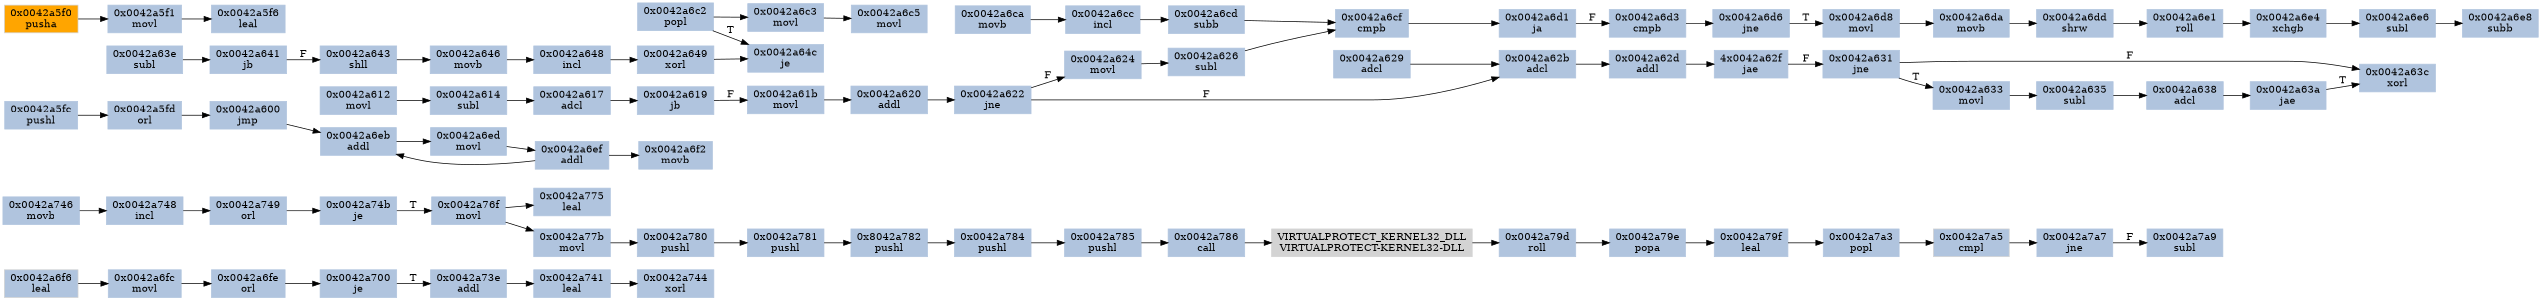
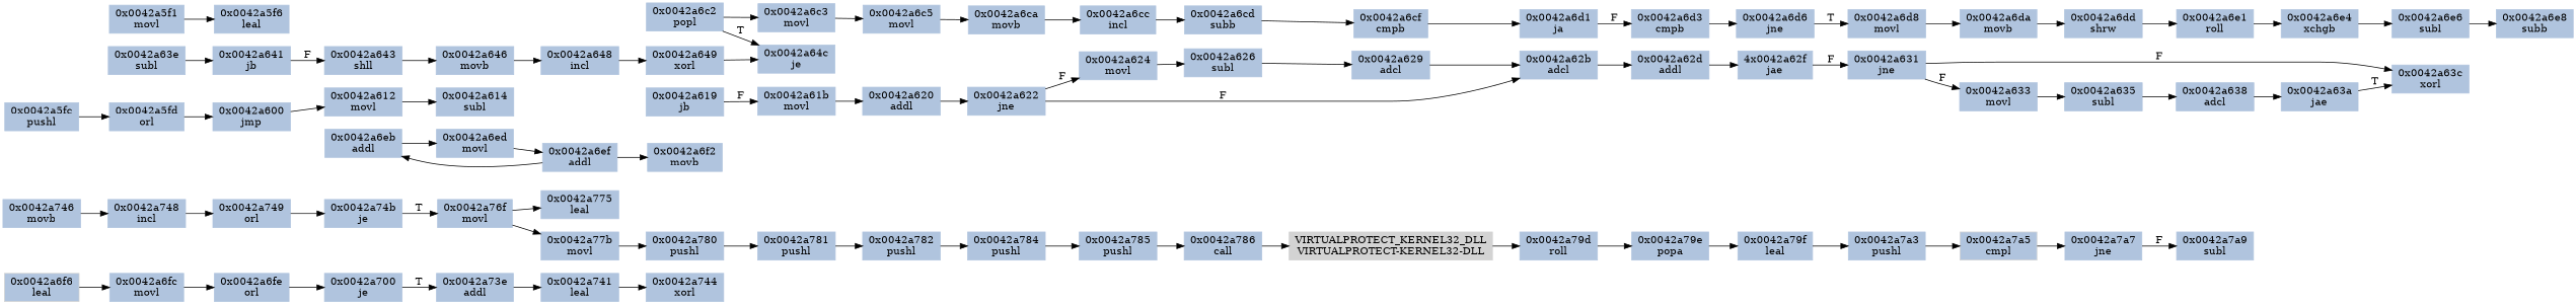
  strict digraph {
    rankdir=LR
    node [color=lightsteelblue fillcolor=lightsteelblue shape=rectangle style=filled]
    edge [color="#000000"]
    n1 [label="0x0042a744\nxorl"]
    n2 [label="0x0042a746\nmovb"]
    n3 [label="0x0042a748\nincl"]
    n4 [label="0x0042a749\norl"]
    n5 [label="0x0042a6d6\njne"]
    n6 [label="0x0042a6d8\nmovl"]
    n7 [label="0x0042a6da\nmovb"]
    n8 [label="0x0042a6dd\nshrw"]
    n9 [label="0x0042a633\nmovl"]
    n10 [label="0x0042a635\nsubl"]
    n11 [label="0x0042a638\nadcl"]
    n12 [label="0x0042a63a\njae"]
    n13 [label="0x0042a6ed\nmovl"]
    n14 [label="0x0042a6ef\naddl"]
    n15 [label="0x0042a6f2\nmovb"]
    n16 [label="0x0042a6eb\naddl"]
    n17 [label="0x0042a6cd\nsubb"]
    n18 [label="0x0042a6cf\ncmpb"]
    n19 [label="0x0042a6d1\nja"]
    n20 [label="0x0042a6d3\ncmpb"]
    n21 [label="0x0042a5f1\nmovl"]
    n22 [label="0x0042a5f6\nleal"]
    n23 [label="0x0042a5fc\npushl"]
    n24 [label="0x0042a5fd\norl"]
    n25 [label="0x0042a74b\nje"]
    n26 [label="0x0042a76f\nmovl"]
    n27 [label="0x0042a775\nleal"]
    n28 [label="0x0042a77b\nmovl"]
    n29 [label="0x0042a649\nxorl"]
    n30 [label="0x0042a64c\nje"]
    n31 [label="0x0042a6c2\npopl"]
    n32 [label="0x0042a6c3\nmovl"]
    n33 [label="0x0042a73e\naddl"]
    n34 [label="0x0042a741\nleal"]
    n35 [label="0x0042a612\nmovl"]
    n36 [label="0x0042a614\nsubl"]
-   n37 [label="0x0042a617\nadcl"]
    n38 [label="0x0042a619\njb"]
    n39 [label="0x0042a646\nmovb"]
    n40 [label="0x0042a648\nincl"]
    n41 [color=lightgrey label="0x0042a6f6\nleal"]
    n42 [label="0x0042a6fc\nmovl"]
    n43 [label="0x0042a6fe\norl"]
    n44 [label="0x0042a700\nje"]
    n45 [label="0x0042a600\njmp"]
    n46 [label="0x0042a61b\nmovl"]
    n47 [label="0x0042a620\naddl"]
    n48 [label="0x0042a622\njne"]
    n49 [label="0x0042a6ca\nmovb"]
    n50 [label="0x0042a6cc\nincl"]
    n51 [label="0x0042a79e\npopa"]
    n52 [label="0x0042a79f\nleal"]
-   n53 [label="0x0042a7a3\npopl"]
+   n53 [label="0x0042a7a3\npushl"]
    n54 [color=lightgrey label="0x0042a7a5\ncmpl"]
    n55 [label="0x0042a62b\nadcl"]
    n56 [label="0x0042a624\nmovl"]
    n57 [label="0x0042a62d\naddl"]
    n58 [label="0x0042a626\nsubl"]
    n59 [label="0x0042a7a7\njne"]
    n60 [label="4x0042a62f\njae"]
    n61 [label="0x0042a631\njne"]
    n62 [label="0x0042a780\npushl"]
    n63 [label="0x0042a7a9\nsubl"]
    n64 [label="0x0042a63c\nxorl"]
    n65 [label="0x0042a6e4\nxchgb"]
    n66 [label="0x0042a6e6\nsubl"]
    n67 [label="0x0042a6e8\nsubb"]
    n68 [label="0x0042a781\npushl"]
    n69 [label="0x0042a6c5\nmovl"]
    n70 [label="0x0042a629\nadcl"]
-   n71 [label="0x8042a782\npushl"]
+   n71 [label="0x0042a782\npushl"]
    n72 [label="0x0042a784\npushl"]
    n73 [label="0x0042a785\npushl"]
    n74 [label="0x0042a63e\nsubl"]
    n75 [label="0x0042a641\njb"]
    n76 [label="0x0042a79d\nroll"]
    n77 [label="0x0042a786\ncall"]
    n78 [color=lightgrey fillcolor=lightgrey label="VIRTUALPROTECT_KERNEL32_DLL\nVIRTUALPROTECT-KERNEL32-DLL"]
    n79 [label="0x0042a643\nshll"]
    n80 [label="0x0042a6e1\nroll"]
-   n81 [color=lightgrey fillcolor=orange label="0x0042a5f0\npusha"]
    n2 -> n3
    n3 -> n4
    n4 -> n25
    n5 -> n6 [label=T]
    n6 -> n7
    n7 -> n8
    n8 -> n80
    n9 -> n10
    n10 -> n11
    n11 -> n12
    n12 -> n64 [label=T]
    n13 -> n14
    n14 -> n15
    n14 -> n16
    n16 -> n13
    n17 -> n18
    n18 -> n19
    n19 -> n20 [label=F]
    n20 -> n5
    n21 -> n22
    n23 -> n24
    n24 -> n45
    n25 -> n26 [label=T]
    n26 -> n27
    n26 -> n28
    n28 -> n62
    n29 -> n30
    n31 -> n30 [label=T]
    n31 -> n32
    n32 -> n69
    n33 -> n34
    n34 -> n1
    n35 -> n36
-   n36 -> n37
-   n37 -> n38
    n38 -> n46 [label=F]
    n39 -> n40
    n40 -> n29
    n41 -> n42
    n42 -> n43
    n43 -> n44
    n44 -> n33 [label=T]
-   n45 -> n16
+   n45 -> n35
    n46 -> n47
    n47 -> n48
    n48 -> n55 [label=F]
    n48 -> n56 [label=F]
    n49 -> n50
    n50 -> n17
    n51 -> n52
    n52 -> n53
    n53 -> n54
    n54 -> n59
    n55 -> n57
    n56 -> n58
    n57 -> n60
-   n58 -> n18
+   n58 -> n70
    n59 -> n63 [label=F]
    n60 -> n61 [label=F]
-   n61 -> n9 [label=T]
+   n61 -> n9 [label=F]
    n61 -> n64 [label=F]
    n62 -> n68
    n65 -> n66
    n66 -> n67
    n68 -> n71
+   n69 -> n49
    n70 -> n55
    n71 -> n72
    n72 -> n73
    n73 -> n77
    n74 -> n75
    n75 -> n79 [label=F]
    n76 -> n51
    n77 -> n78
    n78 -> n76
    n79 -> n39
    n80 -> n65
-   n81 -> n21
  }
